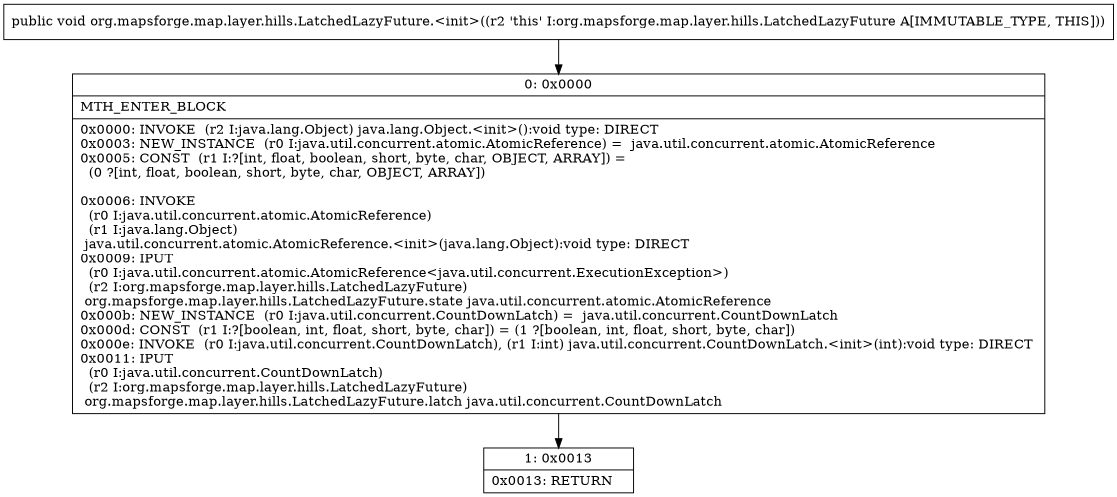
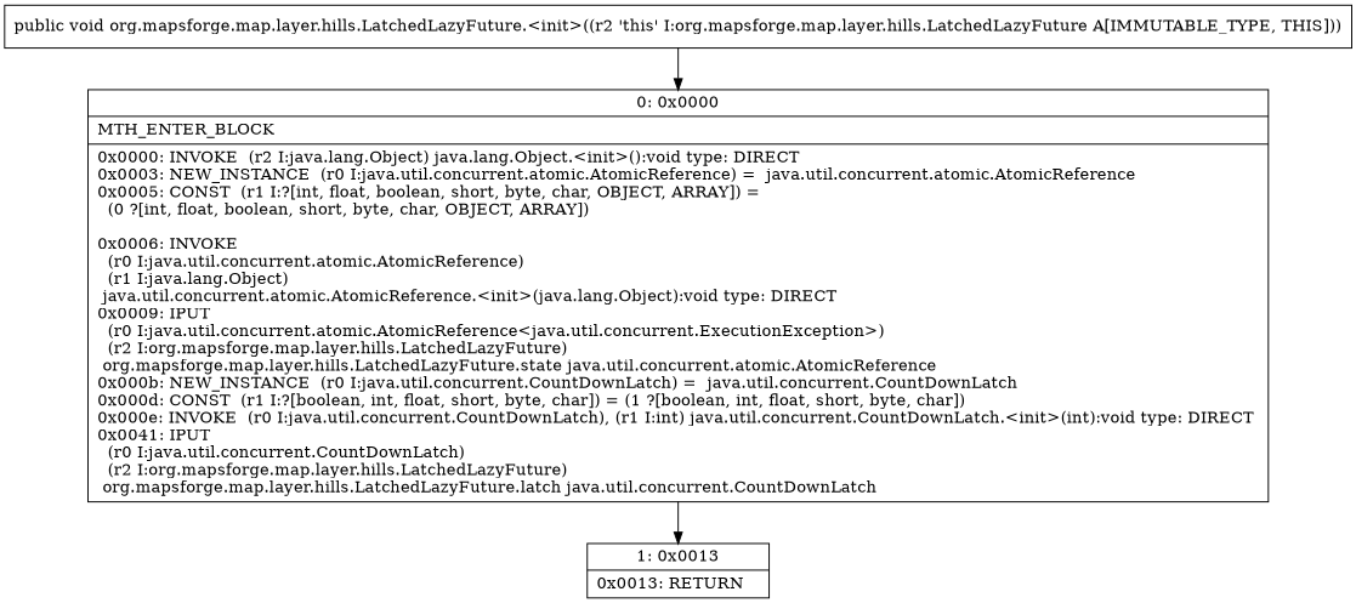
  digraph {
    node [shape=record]
-   n1 [label="{0\:\ 0x0000|MTH_ENTER_BLOCK\l|0x0000: INVOKE  (r2 I:java.lang.Object) java.lang.Object.\<init\>():void type: DIRECT \l0x0003: NEW_INSTANCE  (r0 I:java.util.concurrent.atomic.AtomicReference) =  java.util.concurrent.atomic.AtomicReference \l0x0005: CONST  (r1 I:?[int, float, boolean, short, byte, char, OBJECT, ARRAY]) = \l  (0 ?[int, float, boolean, short, byte, char, OBJECT, ARRAY])\l \l0x0006: INVOKE  \l  (r0 I:java.util.concurrent.atomic.AtomicReference)\l  (r1 I:java.lang.Object)\l java.util.concurrent.atomic.AtomicReference.\<init\>(java.lang.Object):void type: DIRECT \l0x0009: IPUT  \l  (r0 I:java.util.concurrent.atomic.AtomicReference\<java.util.concurrent.ExecutionException\>)\l  (r2 I:org.mapsforge.map.layer.hills.LatchedLazyFuture)\l org.mapsforge.map.layer.hills.LatchedLazyFuture.state java.util.concurrent.atomic.AtomicReference \l0x000b: NEW_INSTANCE  (r0 I:java.util.concurrent.CountDownLatch) =  java.util.concurrent.CountDownLatch \l0x000d: CONST  (r1 I:?[boolean, int, float, short, byte, char]) = (1 ?[boolean, int, float, short, byte, char]) \l0x000e: INVOKE  (r0 I:java.util.concurrent.CountDownLatch), (r1 I:int) java.util.concurrent.CountDownLatch.\<init\>(int):void type: DIRECT \l0x0011: IPUT  \l  (r0 I:java.util.concurrent.CountDownLatch)\l  (r2 I:org.mapsforge.map.layer.hills.LatchedLazyFuture)\l org.mapsforge.map.layer.hills.LatchedLazyFuture.latch java.util.concurrent.CountDownLatch \l}"]
+   n1 [label="{0\:\ 0x0000|MTH_ENTER_BLOCK\l|0x0000: INVOKE  (r2 I:java.lang.Object) java.lang.Object.\<init\>():void type: DIRECT \l0x0003: NEW_INSTANCE  (r0 I:java.util.concurrent.atomic.AtomicReference) =  java.util.concurrent.atomic.AtomicReference \l0x0005: CONST  (r1 I:?[int, float, boolean, short, byte, char, OBJECT, ARRAY]) = \l  (0 ?[int, float, boolean, short, byte, char, OBJECT, ARRAY])\l \l0x0006: INVOKE  \l  (r0 I:java.util.concurrent.atomic.AtomicReference)\l  (r1 I:java.lang.Object)\l java.util.concurrent.atomic.AtomicReference.\<init\>(java.lang.Object):void type: DIRECT \l0x0009: IPUT  \l  (r0 I:java.util.concurrent.atomic.AtomicReference\<java.util.concurrent.ExecutionException\>)\l  (r2 I:org.mapsforge.map.layer.hills.LatchedLazyFuture)\l org.mapsforge.map.layer.hills.LatchedLazyFuture.state java.util.concurrent.atomic.AtomicReference \l0x000b: NEW_INSTANCE  (r0 I:java.util.concurrent.CountDownLatch) =  java.util.concurrent.CountDownLatch \l0x000d: CONST  (r1 I:?[boolean, int, float, short, byte, char]) = (1 ?[boolean, int, float, short, byte, char]) \l0x000e: INVOKE  (r0 I:java.util.concurrent.CountDownLatch), (r1 I:int) java.util.concurrent.CountDownLatch.\<init\>(int):void type: DIRECT \l0x0041: IPUT  \l  (r0 I:java.util.concurrent.CountDownLatch)\l  (r2 I:org.mapsforge.map.layer.hills.LatchedLazyFuture)\l org.mapsforge.map.layer.hills.LatchedLazyFuture.latch java.util.concurrent.CountDownLatch \l}"]
    n2 [label="{1\:\ 0x0013|0x0013: RETURN   \l}"]
    n3 [label="{public void org.mapsforge.map.layer.hills.LatchedLazyFuture.\<init\>((r2 'this' I:org.mapsforge.map.layer.hills.LatchedLazyFuture A[IMMUTABLE_TYPE, THIS])) }"]
    n1 -> n2
    n3 -> n1
  }
